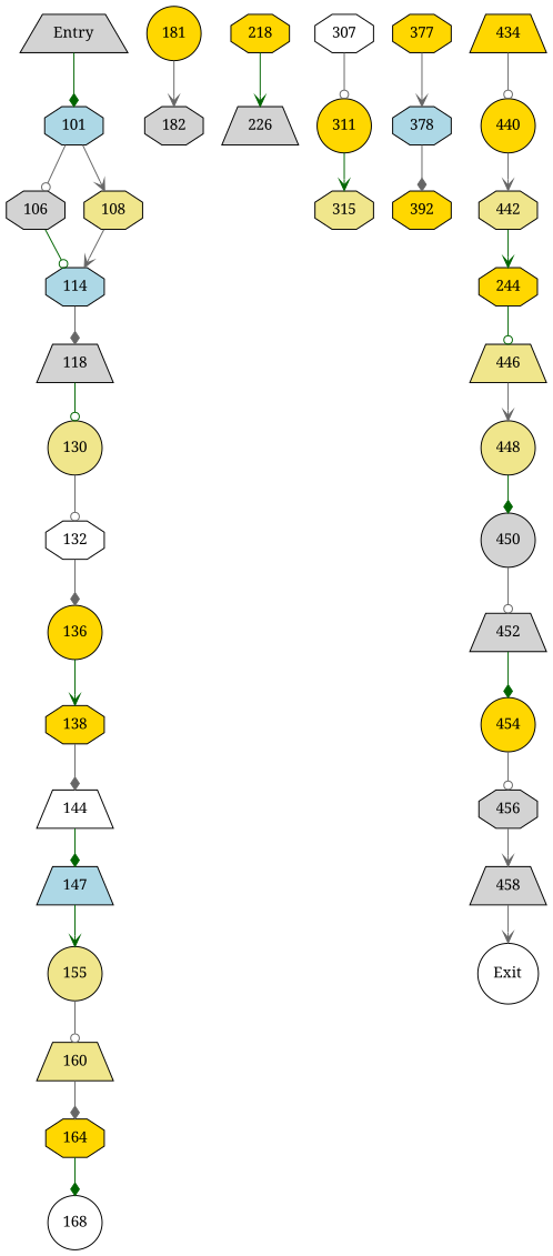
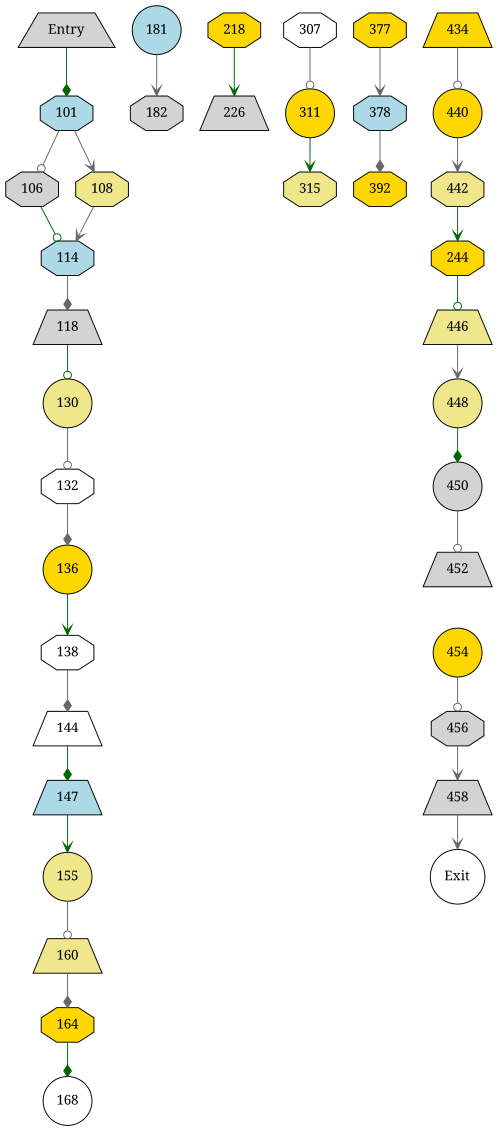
  digraph {
    fontname="Noto Serif"
    rankdir=TB
    node [fillcolor=gold fontname="Noto Serif" shape=octagon style=filled]
    edge [arrowhead=vee color=gray40 fontname="Noto Serif"]
    n1 [fillcolor=lightgrey label=Entry shape=trapezium]
    n2 [fillcolor=lightblue label=101]
    n3 [fillcolor=lightgrey label=106]
    n4 [fillcolor=khaki label=108]
    n5 [fillcolor=lightblue label=114]
    n6 [fillcolor=lightgrey label=118 shape=trapezium]
    n7 [fillcolor=khaki label=130 shape=circle]
    n8 [fillcolor=white label=132]
    n9 [label=136 shape=circle]
-   n10 [label=138]
+   n10 [fillcolor=white label=138]
    n11 [fillcolor=white label=144 shape=trapezium]
    n12 [fillcolor=lightblue label=147 shape=trapezium]
    n13 [fillcolor=khaki label=155 shape=circle]
    n14 [fillcolor=khaki label=160 shape=trapezium]
    n15 [label=164]
    n16 [fillcolor=white label=168 shape=circle]
-   n17 [label=181 shape=circle]
+   n17 [fillcolor=lightblue label=181 shape=circle]
    n18 [fillcolor=lightgrey label=182]
    n19 [label=218]
    n20 [fillcolor=lightgrey label=226 shape=trapezium]
    n21 [fillcolor=white label=307]
    n22 [label=311 shape=circle]
    n23 [fillcolor=khaki label=315]
    n24 [label=377]
    n25 [fillcolor=lightblue label=378]
    n26 [label=392]
    n27 [label=434 shape=trapezium]
    n28 [label=440 shape=circle]
    n29 [fillcolor=khaki label=442]
    n30 [label=244]
    n31 [fillcolor=khaki label=446 shape=trapezium]
    n32 [fillcolor=khaki label=448 shape=circle]
    n33 [fillcolor=lightgrey label=450 shape=circle]
    n34 [fillcolor=lightgrey label=452 shape=trapezium]
    n35 [label=454 shape=circle]
    n36 [fillcolor=lightgrey label=456]
    n37 [fillcolor=lightgrey label=458 shape=trapezium]
    n38 [fillcolor=white label=Exit shape=circle]
    n1 -> n2 [arrowhead=diamond color=darkgreen]
    n2 -> n3 [arrowhead=odot]
    n2 -> n4
    n3 -> n5 [arrowhead=odot color=darkgreen]
    n4 -> n5
    n5 -> n6 [arrowhead=diamond]
    n6 -> n7 [arrowhead=odot color=darkgreen]
    n7 -> n8 [arrowhead=odot]
    n8 -> n9 [arrowhead=diamond]
    n9 -> n10 [color=darkgreen]
    n10 -> n11 [arrowhead=diamond]
    n11 -> n12 [arrowhead=diamond color=darkgreen]
    n12 -> n13 [color=darkgreen]
    n13 -> n14 [arrowhead=odot]
    n14 -> n15 [arrowhead=diamond]
    n15 -> n16 [arrowhead=diamond color=darkgreen]
    n17 -> n18
    n19 -> n20 [color=darkgreen]
    n21 -> n22 [arrowhead=odot]
    n22 -> n23 [color=darkgreen]
    n24 -> n25
    n25 -> n26 [arrowhead=diamond]
    n27 -> n28 [arrowhead=odot]
    n28 -> n29
    n29 -> n30 [color=darkgreen]
    n30 -> n31 [arrowhead=odot color=darkgreen]
    n31 -> n32
    n32 -> n33 [arrowhead=diamond color=darkgreen]
    n33 -> n34 [arrowhead=odot]
-   n34 -> n35 [arrowhead=diamond color=darkgreen]
    n35 -> n36 [arrowhead=odot]
    n36 -> n37
    n37 -> n38
  }
